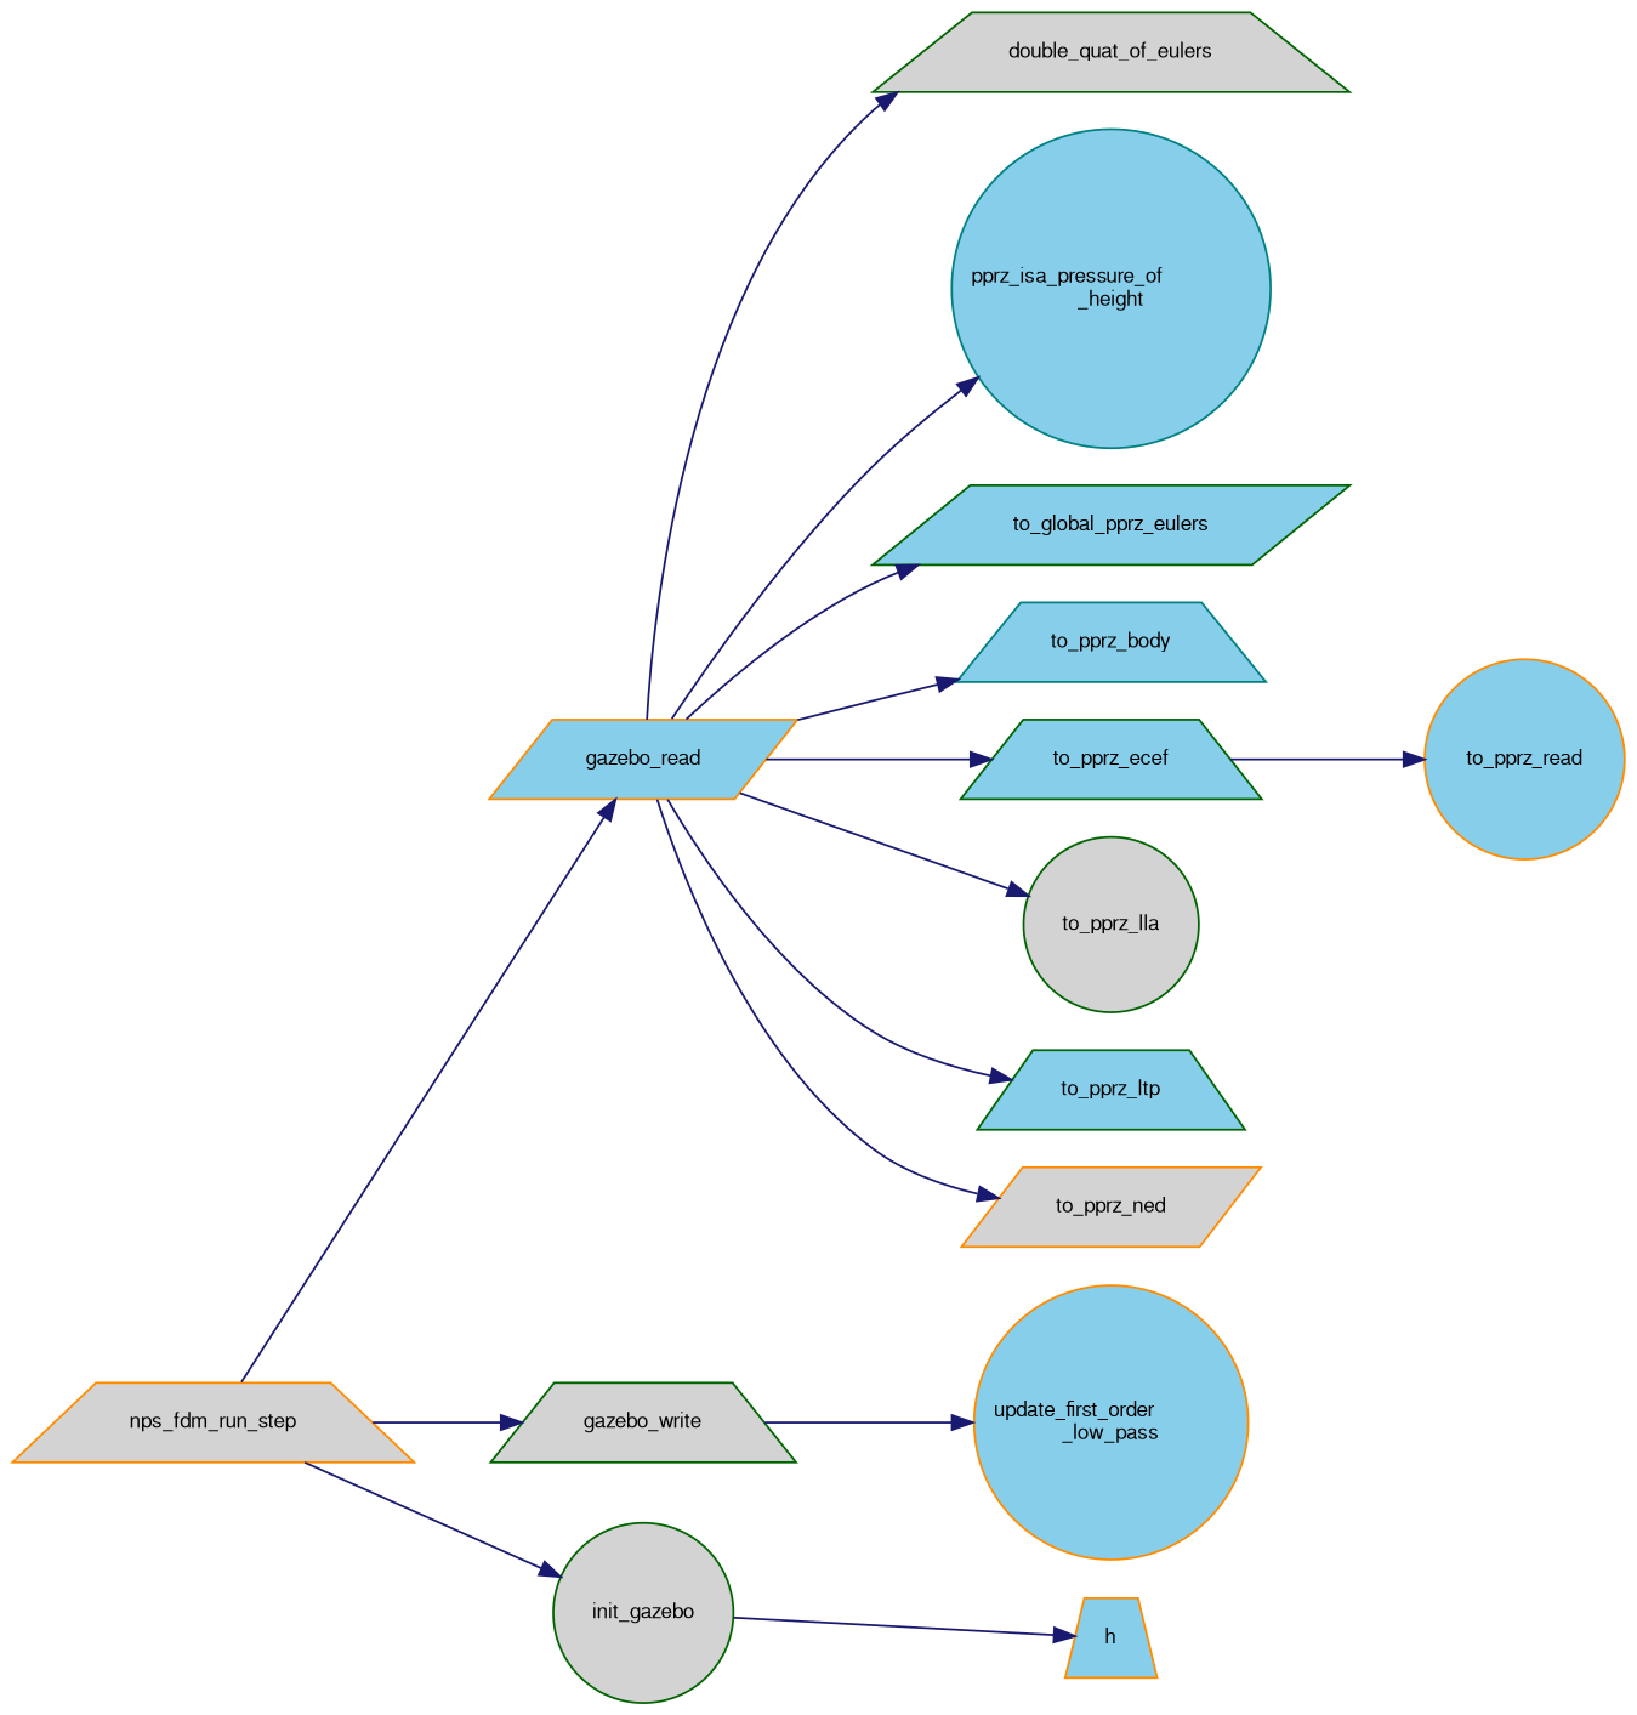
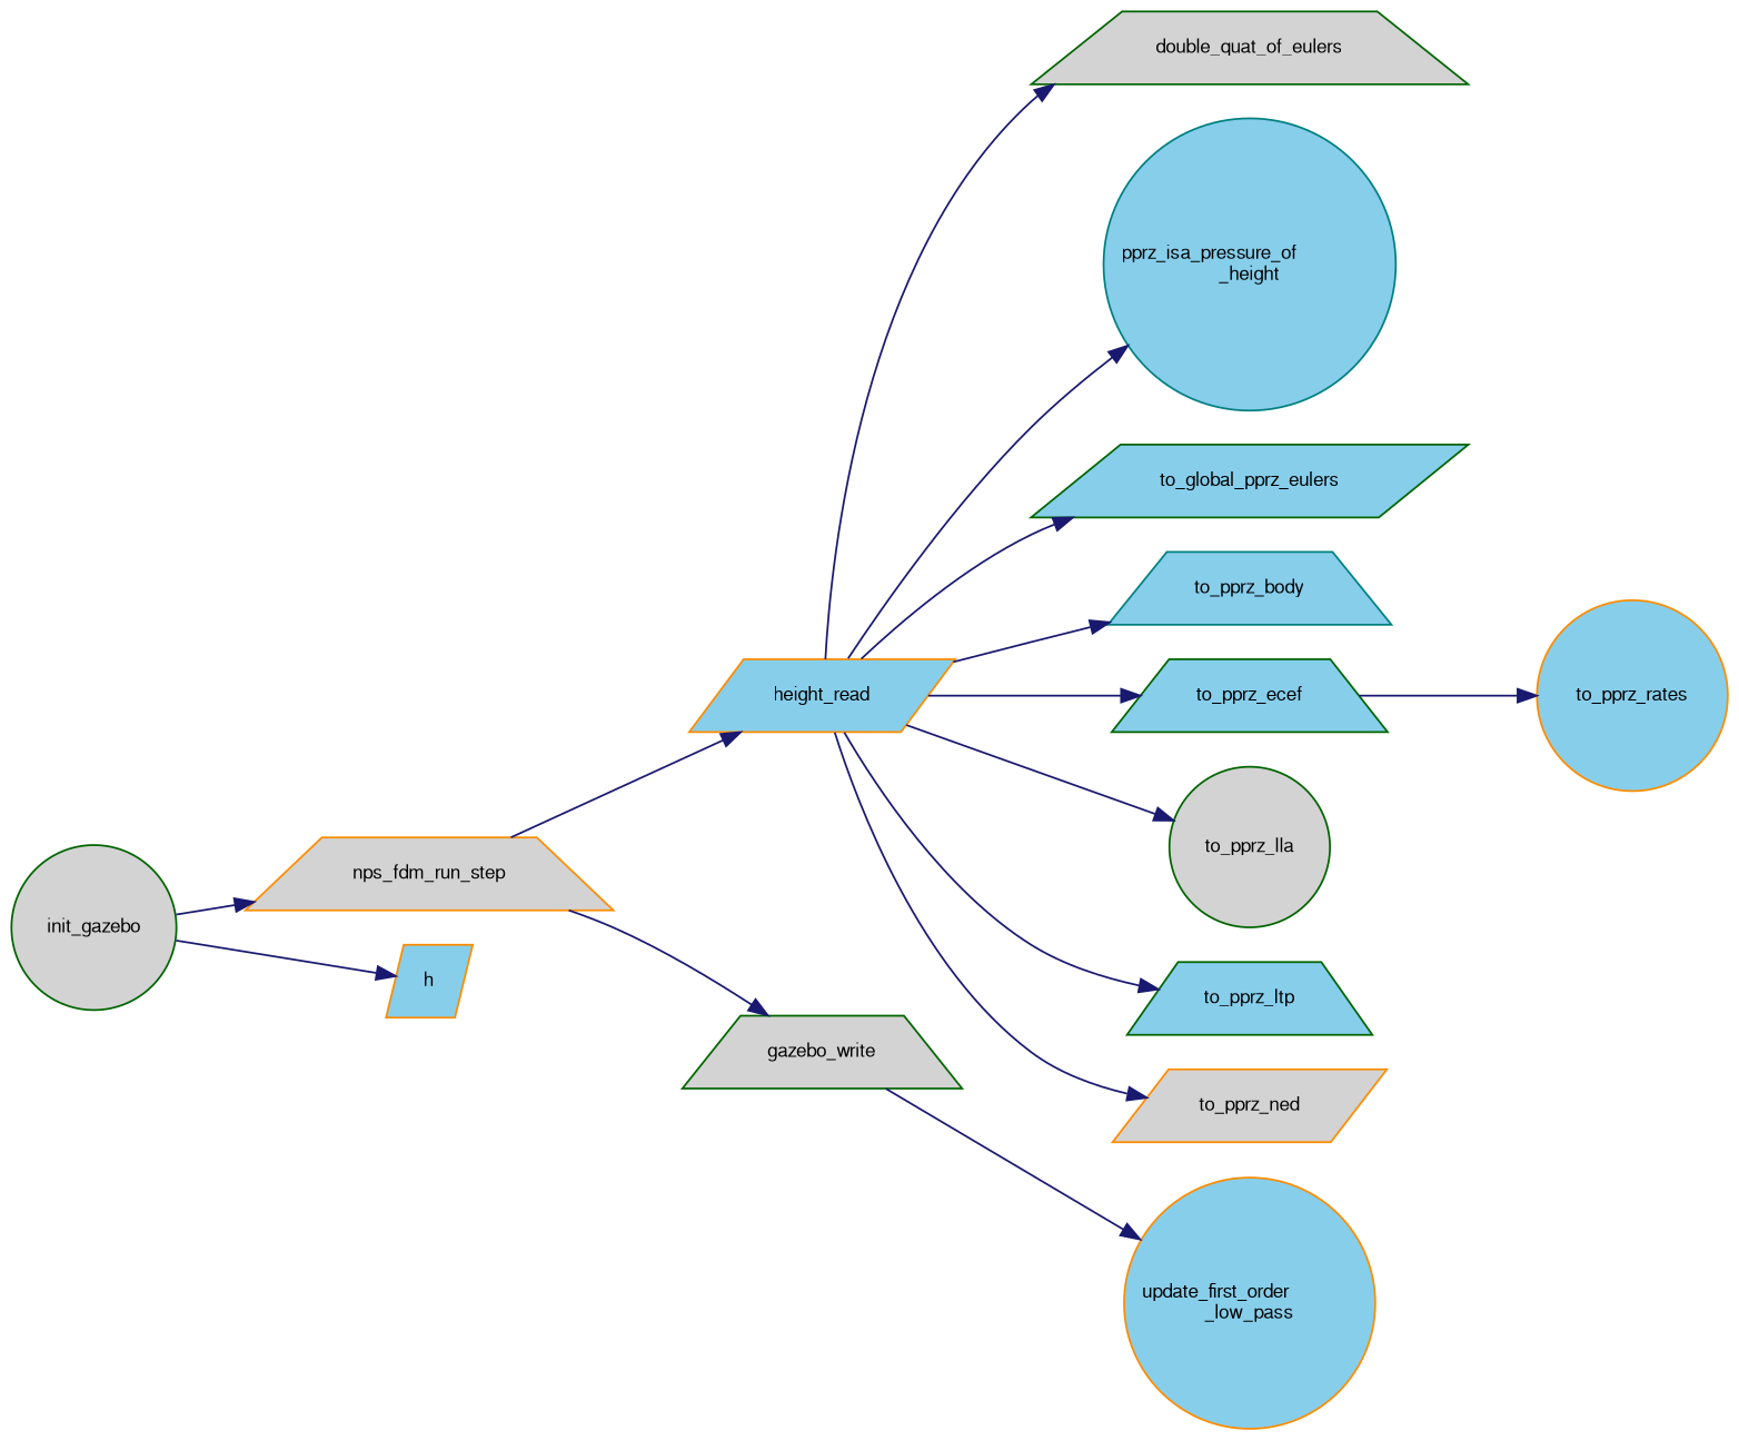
  digraph {
    rankdir=LR
    node [color=darkgreen fillcolor=skyblue fontname=FreeSans fontsize=10 shape=trapezium style=filled]
    edge [color=midnightblue fontname=FreeSans fontsize=10 labelfontname=FreeSans labelfontsize=10 style=solid]
    n1 [color=darkorange fillcolor=lightgrey fontcolor=black height=0.2 label=nps_fdm_run_step width=0.4]
-   n2 [color=darkorange height=0.2 label=gazebo_read shape=parallelogram width=0.4]
+   n2 [color=darkorange height=0.2 label=height_read shape=parallelogram width=0.4]
    n3 [fillcolor=lightgrey height=0.2 label=gazebo_write width=0.4]
    n4 [fillcolor=lightgrey height=0.2 label=init_gazebo shape=circle width=0.4]
    n5 [fillcolor=lightgrey height=0.2 label=double_quat_of_eulers width=0.4]
    n6 [color=teal height=0.2 label="pprz_isa_pressure_of\l_height" shape=circle width=0.4]
    n7 [height=0.2 label=to_global_pprz_eulers shape=parallelogram width=0.4]
    n8 [color=teal height=0.2 label=to_pprz_body width=0.4]
    n9 [height=0.2 label=to_pprz_ecef width=0.4]
    n10 [fillcolor=lightgrey height=0.2 label=to_pprz_lla shape=circle width=0.4]
    n11 [height=0.2 label=to_pprz_ltp width=0.4]
    n12 [color=darkorange fillcolor=lightgrey height=0.2 label=to_pprz_ned shape=parallelogram width=0.4]
    n13 [color=darkorange height=0.2 label="update_first_order\l_low_pass" shape=circle width=0.4]
-   n14 [color=darkorange height=0.2 label=h width=0.4]
-   n15 [color=darkorange height=0.2 label=to_pprz_read shape=circle width=0.4]
+   n14 [color=darkorange height=0.2 label=h shape=parallelogram width=0.4]
+   n15 [color=darkorange height=0.2 label=to_pprz_rates shape=circle width=0.4]
    n1 -> n2
    n1 -> n3
-   n1 -> n4
+   n4 -> n1
    n2 -> n5
    n2 -> n6
    n2 -> n7
    n2 -> n8
    n2 -> n9
    n2 -> n10
    n2 -> n11
    n2 -> n12
    n3 -> n13
    n4 -> n14
    n9 -> n15
  }
